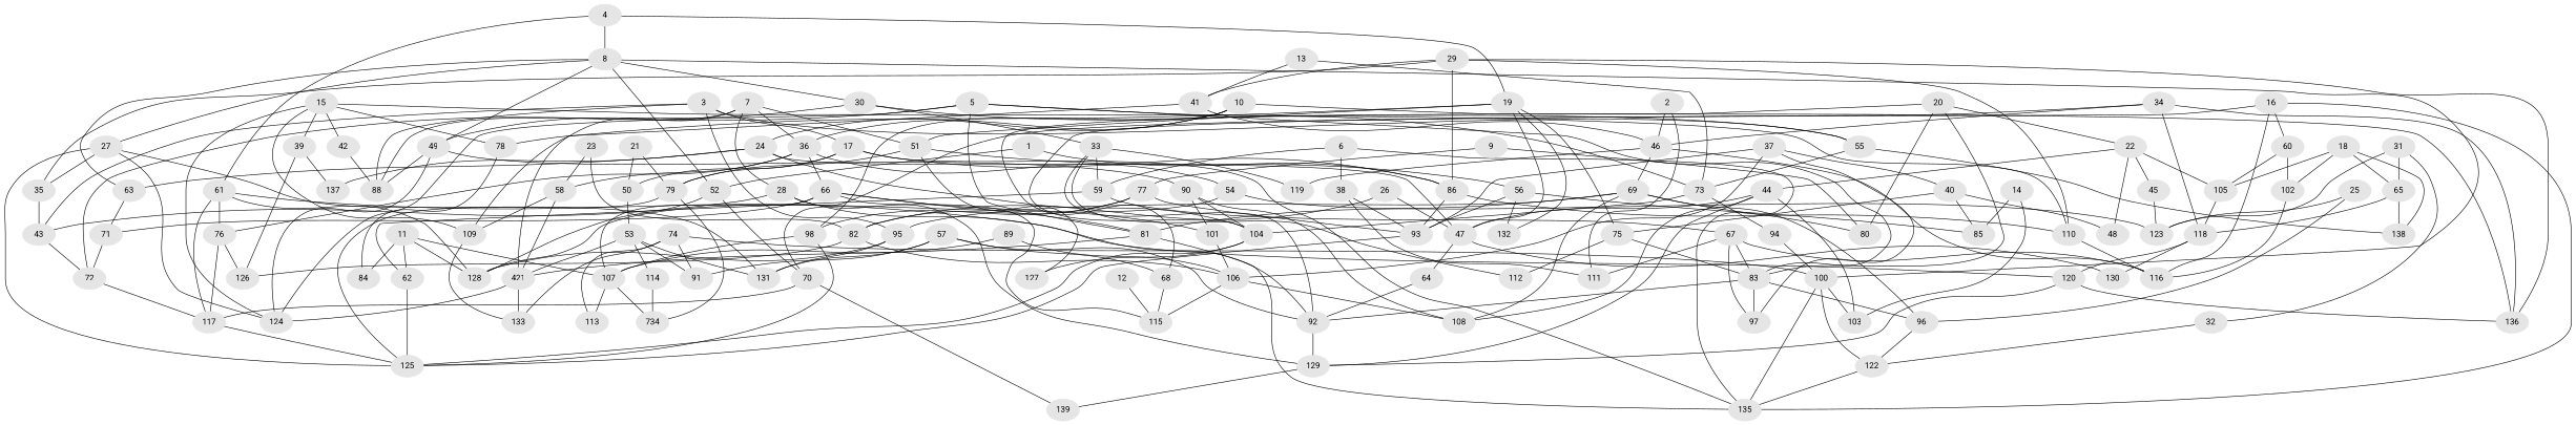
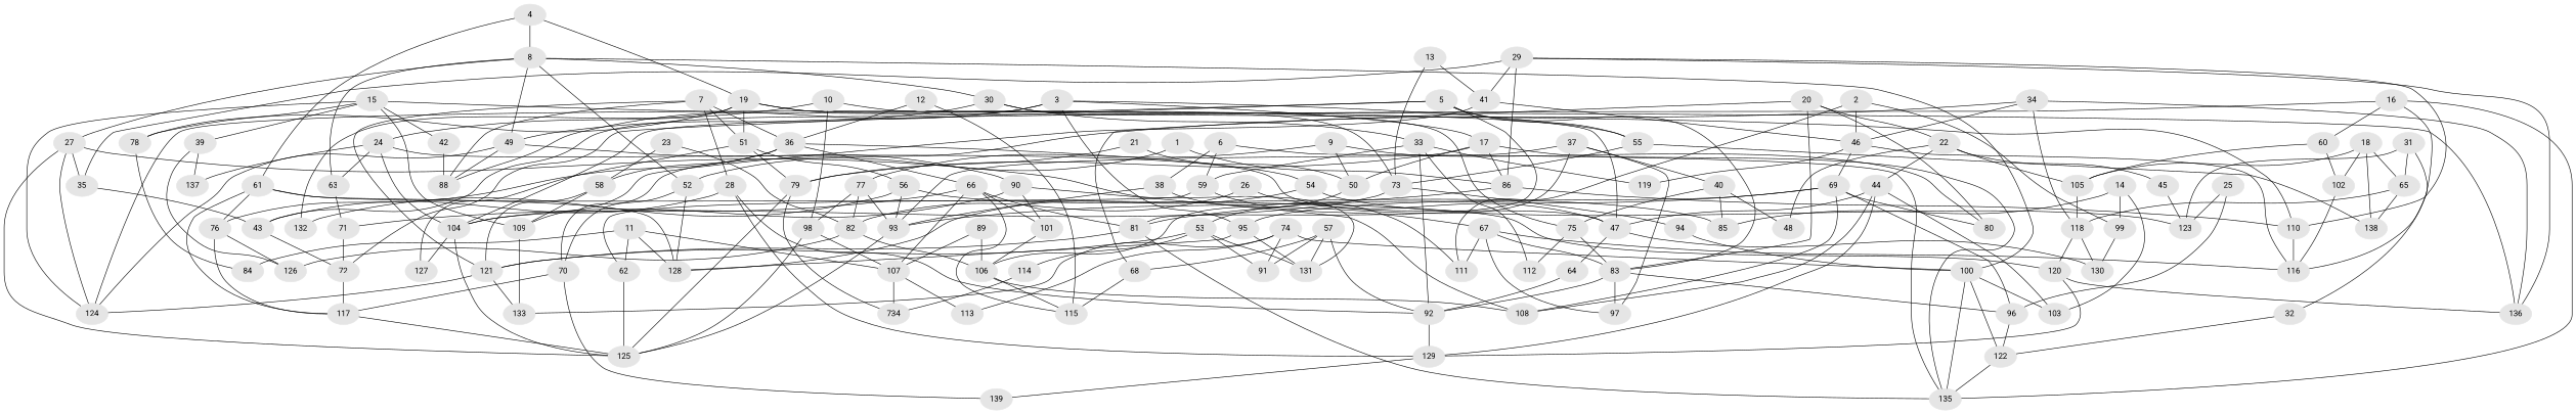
  graph {
    fontname=Roboto
    node [color=gray90 fontname=Roboto style=filled]
    edge [fontname=Roboto]
    1
    52
    86
    128
    70
    110
    93
    2
    46
+   99
    111
    116
    119
    69
    130
    3
    17
    43
    55
    88
    95
    135
    50
    79
    72
    73
    138
    131
    4
    8
    19
    61
    27
    30
    49
    63
    100
    51
    78
    47
    75
    132
    76
    117
    120
    5
    81
    83
    124
-   121 [label=421]
+   121
    96
    92
    97
    6
    38
    59
    62
    67
    7
    28
    36
    129
    58
    54
    66
    56
    127
    133
    35
    125
    33
    90
    71
    103
    122
    9
    77
    80
    53
    98
    82
    10
    24
    136
    104
    137
    107
    11
    84
    113
    n91 [label=734]
    12
    115
    13
    41
    109
    94
    14
    85
    15
    39
    42
    126
    16
    60
    102
    105
    18
    65
    118
    64
    112
    20
    22
    68
    44
    45
    48
    21
    108
    123
    23
    106
    25
    26
    139
    29
    31
    32
    34
    101
    37
    40
    91
    114
    57
    74
    89
    1 -- 52
    1 -- 86
    52 -- 128
    52 -- 70
    86 -- 110
    86 -- 93
    70 -- 117
    70 -- 139
    110 -- 116
    93 -- 125
    2 -- 46
+   2 -- 99
    2 -- 111
    46 -- 116
    46 -- 119
    46 -- 69
+   99 -- 130
    69 -- 95
    69 -- 81
    69 -- 96
    69 -- 80
    69 -- 108
    3 -- 17
    3 -- 43
    3 -- 55
    3 -- 88
    3 -- 95
    17 -- 86
    17 -- 135
    17 -- 50
    17 -- 79
    43 -- 72
    55 -- 73
    55 -- 138
    95 -- 128
    95 -- 131
    50 -- 53
    79 -- 125
    79 -- n91
    72 -- 117
    73 -- 104
    73 -- 94
    4 -- 8
    4 -- 19
    4 -- 61
    8 -- 52
    8 -- 27
    8 -- 30
    8 -- 49
    8 -- 63
    8 -- 100
    19 -- 51
    19 -- 78
    19 -- 47
    19 -- 75
    19 -- 132
    61 -- 128
    61 -- 76
    61 -- 117
    61 -- 120
    27 -- 131
    27 -- 124
    27 -- 35
    27 -- 125
    30 -- 73
    30 -- 49
    30 -- 33
    49 -- 88
    49 -- 124
    49 -- 90
    63 -- 71
    100 -- 135
    100 -- 103
    100 -- 122
    51 -- 79
    51 -- 56
    51 -- 127
    78 -- 84
    47 -- 130
    47 -- 64
    75 -- 83
    75 -- 112
    76 -- 117
    76 -- 126
    117 -- 125
    120 -- 129
    120 -- 136
    5 -- 55
    5 -- 72
    5 -- 81
    5 -- 83
    5 -- 124
    81 -- 135
    81 -- 121
    83 -- 96
    83 -- 92
    83 -- 97
    121 -- 124
    121 -- 133
    96 -- 122
    92 -- 129
    6 -- 135
    6 -- 38
    6 -- 59
    38 -- 93
    38 -- 111
    59 -- 62
    59 -- 67
    62 -- 125
    67 -- 111
    67 -- 116
    67 -- 83
    67 -- 97
    7 -- 88
    7 -- 51
    7 -- 121
    7 -- 28
    7 -- 36
    28 -- 43
    28 -- 92
    28 -- 129
    36 -- 76
    36 -- 58
    36 -- 54
    36 -- 66
    129 -- 139
    58 -- 121
    58 -- 109
    54 -- 128
    54 -- 123
    66 -- 81
    66 -- 71
    66 -- 107
    66 -- 115
    66 -- 101
    56 -- 93
    56 -- 132
    56 -- 85
    35 -- 43
    33 -- 119
    33 -- 92
    33 -- 59
    33 -- 112
    90 -- 104
    90 -- 108
    90 -- 101
    71 -- 72
    122 -- 135
+   9 -- 50
    9 -- 77
    9 -- 80
    77 -- 93
    77 -- 98
    77 -- 82
    53 -- 131
    53 -- 121
    53 -- 91
    53 -- 114
    98 -- 125
    98 -- 107
    82 -- 126
    82 -- 106
    10 -- 98
    10 -- 24
    10 -- 136
    24 -- 63
    24 -- 47
    24 -- 104
    24 -- 137
    104 -- 127
    104 -- 125
    107 -- 113
    107 -- n91
    11 -- 128
    11 -- 62
    11 -- 107
    11 -- 84
-   10 -- 36
+   12 -- 36
    12 -- 115
    13 -- 73
    13 -- 41
    41 -- 46
    41 -- 109
    109 -- 133
    94 -- 100
+   14 -- 99
    14 -- 103
    14 -- 85
    15 -- 110
    15 -- 78
    15 -- 124
    15 -- 109
    15 -- 39
    15 -- 42
    39 -- 137
    39 -- 126
    42 -- 88
    16 -- 116
    16 -- 135
    16 -- 104
    16 -- 60
    60 -- 102
    60 -- 105
    102 -- 116
    105 -- 118
    18 -- 138
    18 -- 102
    18 -- 105
    18 -- 65
    65 -- 138
    65 -- 118
    118 -- 130
    118 -- 120
    64 -- 92
    20 -- 83
    20 -- 80
    20 -- 22
    20 -- 68
    22 -- 105
    22 -- 44
    22 -- 45
    22 -- 48
    68 -- 115
    44 -- 47
    44 -- 129
    44 -- 103
    44 -- 108
    45 -- 123
    21 -- 50
    21 -- 79
    23 -- 58
    23 -- 82
    106 -- 115
    106 -- 108
    25 -- 96
    25 -- 123
    26 -- 47
    26 -- 82
    29 -- 86
    29 -- 110
    29 -- 35
    29 -- 136
    29 -- 41
    31 -- 65
    31 -- 123
    31 -- 32
    32 -- 122
    34 -- 70
    34 -- 46
    34 -- 136
    34 -- 118
    101 -- 106
    37 -- 93
    37 -- 97
    37 -- 106
    37 -- 40
    40 -- 75
    40 -- 85
    40 -- 48
    114 -- n91
    57 -- 131
    57 -- 92
    57 -- 68
    57 -- 91
    74 -- 100
    74 -- 133
    74 -- 113
    74 -- 91
    89 -- 107
    89 -- 106
  }
